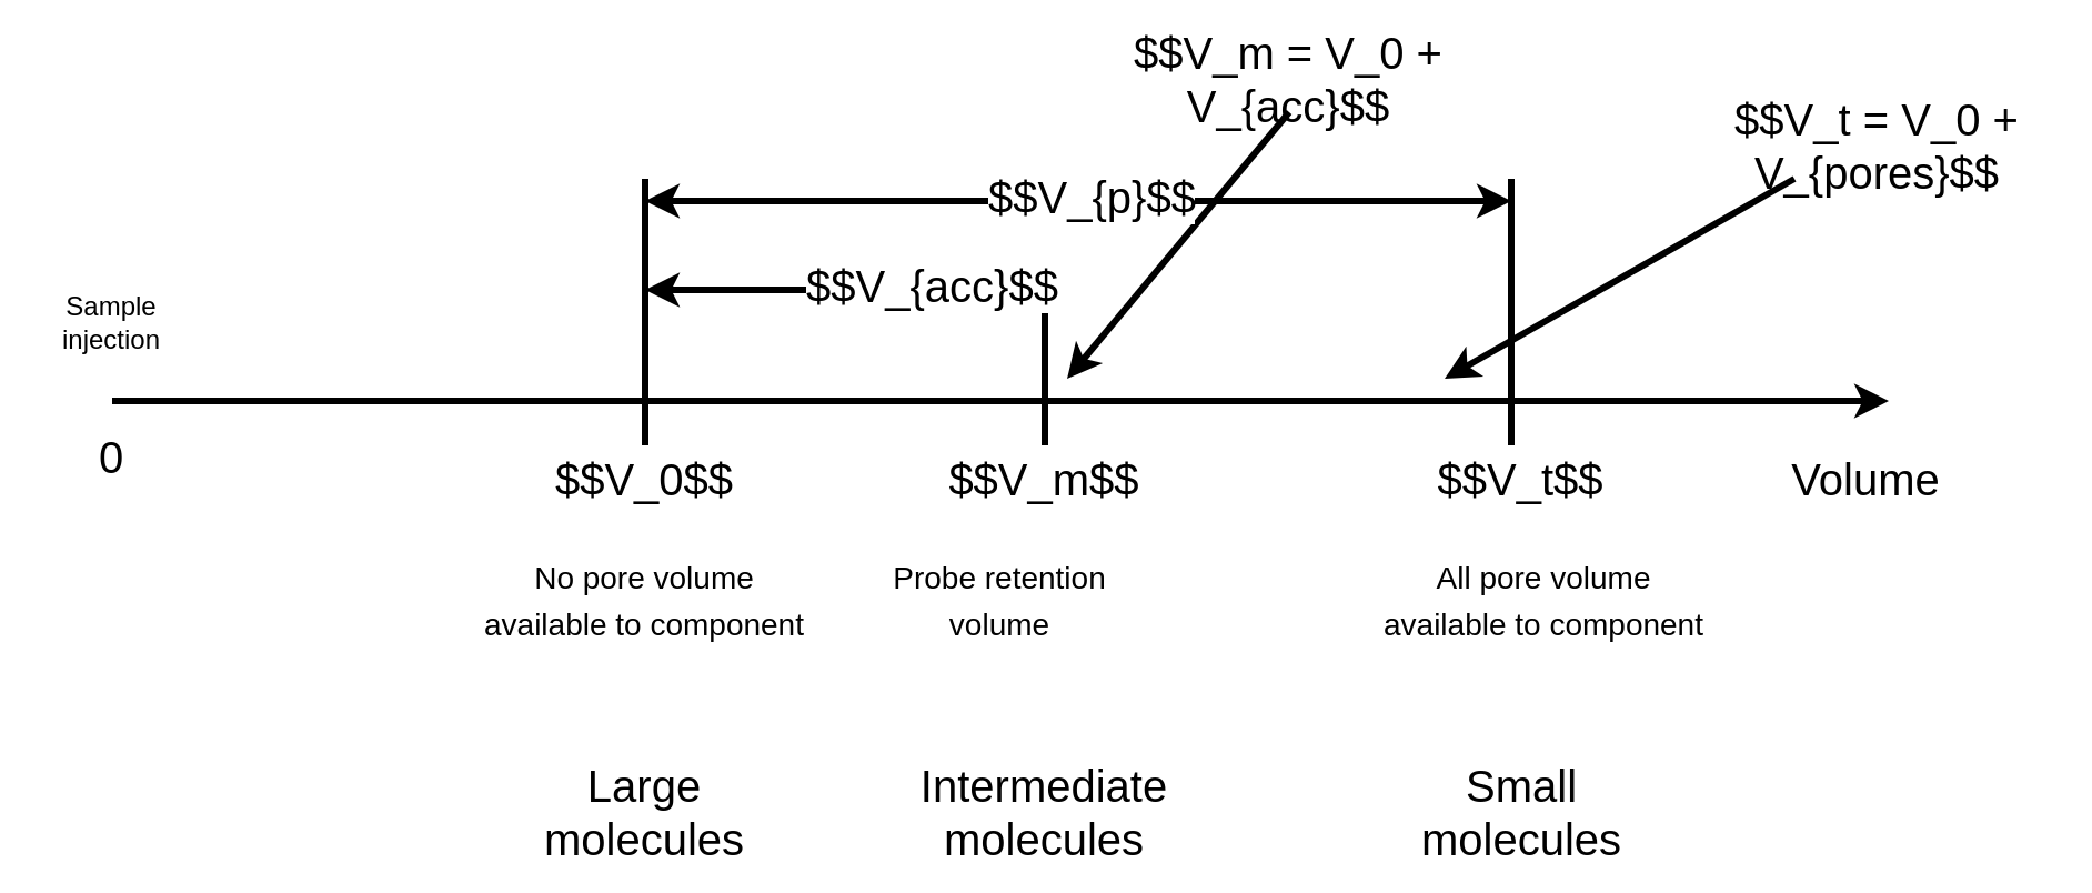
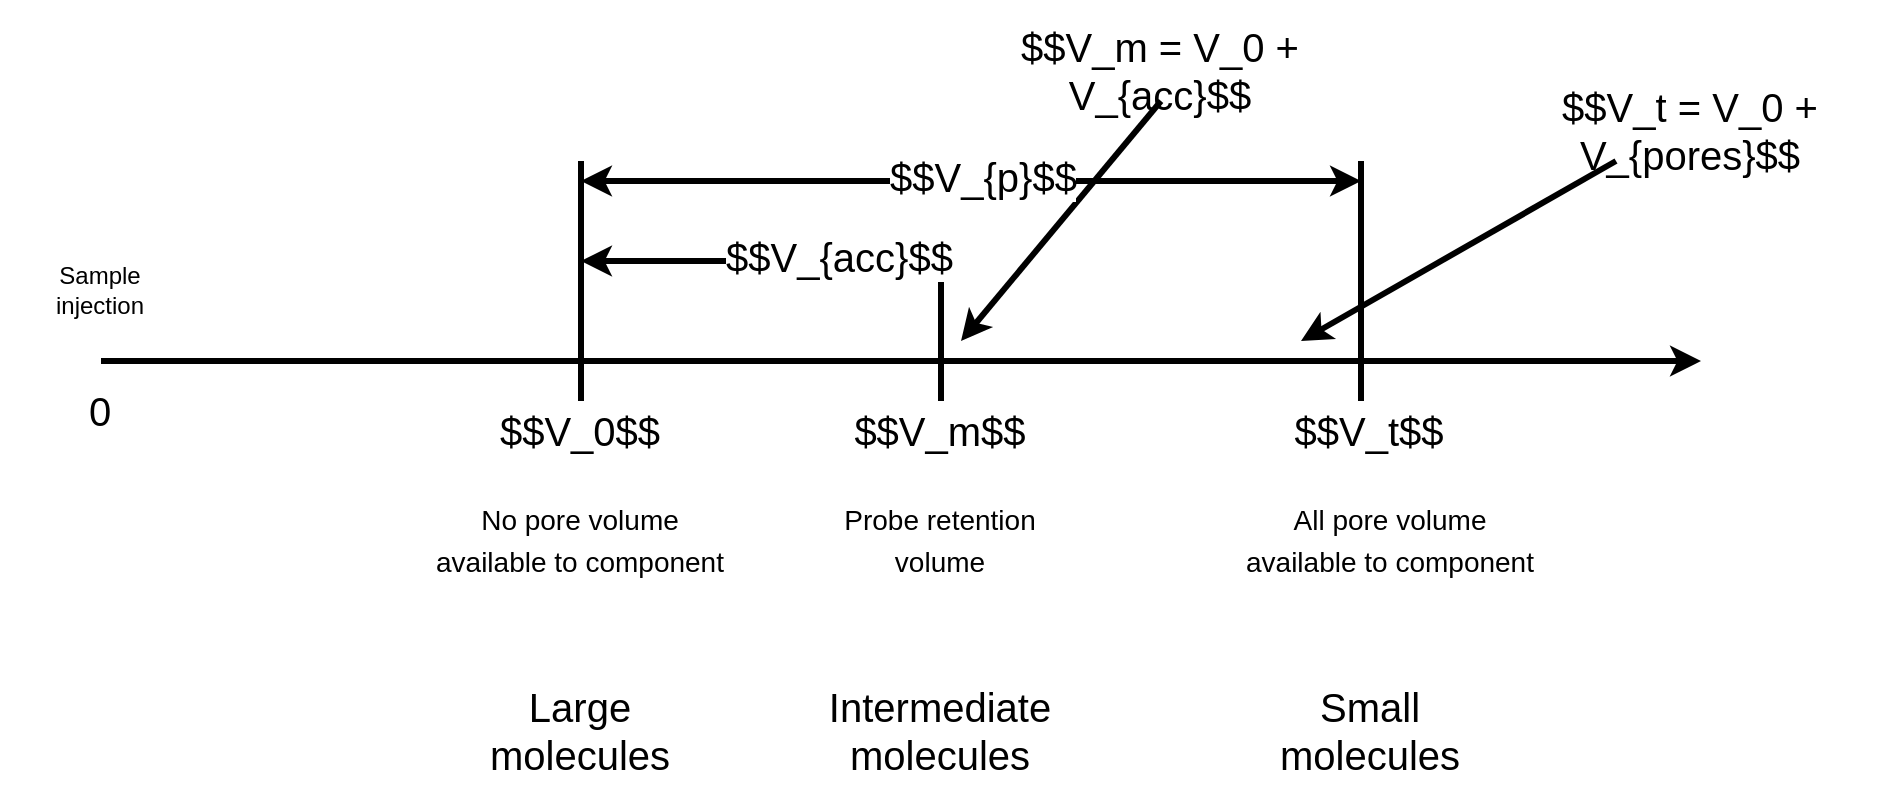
  <mxCell id="0" />
  <mxCell id="1" parent="0" />
  <mxCell id="2" value="" style="endArrow=classic;html=1;rounded=0;strokeWidth=3;" parent="1" edge="1"><mxGeometry width="50" height="50" relative="1" as="geometry"><mxPoint x="50" y="180" as="sourcePoint" /><mxPoint x="850" y="180" as="targetPoint" /></mxGeometry></mxCell>
  <mxCell id="3" value="" style="endArrow=none;html=1;rounded=0;strokeWidth=3;" parent="1" edge="1"><mxGeometry width="50" height="50" relative="1" as="geometry"><mxPoint x="290" y="200" as="sourcePoint" /><mxPoint x="290" y="80" as="targetPoint" /></mxGeometry></mxCell>
  <mxCell id="4" value="" style="endArrow=none;html=1;rounded=0;strokeWidth=3;" parent="1" edge="1"><mxGeometry width="50" height="50" relative="1" as="geometry"><mxPoint x="470" y="200" as="sourcePoint" /><mxPoint x="470" y="120" as="targetPoint" /></mxGeometry></mxCell>
- <mxCell id="5" value="&lt;font style=&quot;font-size: 20px;&quot;&gt;Volume&lt;/font&gt;" style="text;html=1;strokeColor=none;fillColor=none;align=center;verticalAlign=middle;whiteSpace=wrap;rounded=0;fontSize=20;" parent="1" vertex="1"><mxGeometry x="810" y="200" width="60" height="30" as="geometry" /></mxCell>
  <mxCell id="6" value="" style="endArrow=none;html=1;rounded=0;strokeWidth=3;" parent="1" edge="1"><mxGeometry width="50" height="50" relative="1" as="geometry"><mxPoint x="680" y="200" as="sourcePoint" /><mxPoint x="680" y="80" as="targetPoint" /></mxGeometry></mxCell>
  <mxCell id="7" value="$$V_0$$" style="text;html=1;strokeColor=none;fillColor=none;align=center;verticalAlign=middle;whiteSpace=wrap;rounded=0;fontSize=20;" parent="1" vertex="1"><mxGeometry x="270" y="200" width="40" height="30" as="geometry" /></mxCell>
  <mxCell id="8" value="$$V_m$$" style="text;html=1;strokeColor=none;fillColor=none;align=center;verticalAlign=middle;whiteSpace=wrap;rounded=0;fontSize=20;" parent="1" vertex="1"><mxGeometry x="420" y="200" width="100" height="30" as="geometry" /></mxCell>
  <mxCell id="9" value="$$V_t$$" style="text;html=1;strokeColor=none;fillColor=none;align=center;verticalAlign=middle;whiteSpace=wrap;rounded=0;fontSize=20;" parent="1" vertex="1"><mxGeometry x="660" y="200" width="49" height="30" as="geometry" /></mxCell>
  <mxCell id="10" value="$$V_m = V_0 + V_{acc}$$" style="text;html=1;strokeColor=none;fillColor=none;align=center;verticalAlign=middle;whiteSpace=wrap;rounded=0;fontSize=20;" parent="1" vertex="1"><mxGeometry x="500" y="20" width="160" height="30" as="geometry" /></mxCell>
  <mxCell id="11" value="" style="endArrow=classic;startArrow=classic;html=1;rounded=0;fontSize=14;strokeWidth=3;verticalAlign=top;align=center;" parent="1" edge="1"><mxGeometry width="50" height="50" relative="1" as="geometry"><mxPoint x="290" y="130" as="sourcePoint" /><mxPoint x="470" y="130" as="targetPoint" /></mxGeometry></mxCell>
  <mxCell id="12" value="$$V_{acc}$$" style="edgeLabel;html=1;align=left;verticalAlign=middle;resizable=0;points=[];fontSize=20;" parent="11" vertex="1" connectable="0"><mxGeometry x="-0.216" y="3" relative="1" as="geometry"><mxPoint as="offset" /></mxGeometry></mxCell>
  <mxCell id="13" value="$$V_t = V_0 + V_{pores}$$" style="text;html=1;strokeColor=none;fillColor=none;align=center;verticalAlign=middle;whiteSpace=wrap;rounded=0;fontSize=20;" parent="1" vertex="1"><mxGeometry x="770" y="50" width="150" height="30" as="geometry" /></mxCell>
  <mxCell id="14" value="" style="endArrow=classic;html=1;rounded=0;fontSize=17;strokeWidth=3;exitX=0.25;exitY=1;exitDx=0;exitDy=0;" parent="1" source="13" edge="1"><mxGeometry width="50" height="50" relative="1" as="geometry"><mxPoint x="720" y="130" as="sourcePoint" /><mxPoint x="650" y="170" as="targetPoint" /></mxGeometry></mxCell>
  <mxCell id="15" value="" style="endArrow=classic;html=1;rounded=0;fontSize=17;strokeWidth=3;exitX=0.5;exitY=1;exitDx=0;exitDy=0;" parent="1" source="10" edge="1"><mxGeometry width="50" height="50" relative="1" as="geometry"><mxPoint x="570" y="210" as="sourcePoint" /><mxPoint x="480" y="170" as="targetPoint" /></mxGeometry></mxCell>
  <mxCell id="16" value="" style="endArrow=classic;startArrow=classic;html=1;rounded=0;fontSize=14;strokeWidth=3;verticalAlign=top;align=center;" parent="1" edge="1"><mxGeometry width="50" height="50" relative="1" as="geometry"><mxPoint x="290" y="90" as="sourcePoint" /><mxPoint x="680" y="90" as="targetPoint" /></mxGeometry></mxCell>
  <mxCell id="17" value="$$V_{p}$$" style="edgeLabel;html=1;align=left;verticalAlign=middle;resizable=0;points=[];fontSize=20;" parent="16" vertex="1" connectable="0"><mxGeometry x="-0.216" y="3" relative="1" as="geometry"><mxPoint as="offset" /></mxGeometry></mxCell>
  <mxCell id="18" value="0" style="text;html=1;strokeColor=none;fillColor=none;align=center;verticalAlign=middle;whiteSpace=wrap;rounded=0;fontSize=20;" parent="1" vertex="1"><mxGeometry x="20" y="190" width="60" height="30" as="geometry" /></mxCell>
  <mxCell id="19" value="&lt;span style=&quot;font-size: 14px&quot;&gt;No pore volume available to component&lt;/span&gt;" style="text;html=1;strokeColor=none;fillColor=none;align=center;verticalAlign=middle;whiteSpace=wrap;rounded=0;fontSize=17;" parent="1" vertex="1"><mxGeometry x="215" y="255" width="150" height="30" as="geometry" /></mxCell>
- <mxCell id="20" value="&lt;span style=&quot;font-size: 14px&quot;&gt;Probe retention volume&lt;/span&gt;" style="text;html=1;strokeColor=none;fillColor=none;align=center;verticalAlign=middle;whiteSpace=wrap;rounded=0;fontSize=17;" parent="1" vertex="1"><mxGeometry x="400" y="255" width="100" height="30" as="geometry" /></mxCell>
+ <mxCell id="20" value="&lt;span style=&quot;font-size: 14px&quot;&gt;Probe retention volume&lt;/span&gt;" style="text;html=1;strokeColor=none;fillColor=none;align=center;verticalAlign=middle;whiteSpace=wrap;rounded=0;fontSize=17;" parent="1" vertex="1"><mxGeometry x="420" y="255" width="100" height="30" as="geometry" /></mxCell>
  <mxCell id="21" value="&lt;span style=&quot;font-size: 14px&quot;&gt;All pore volume available to component&lt;br&gt;&lt;/span&gt;" style="text;html=1;strokeColor=none;fillColor=none;align=center;verticalAlign=middle;whiteSpace=wrap;rounded=0;fontSize=17;" parent="1" vertex="1"><mxGeometry x="620" y="240" width="150" height="60" as="geometry" /></mxCell>
  <mxCell id="22" value="Sample injection" style="text;html=1;strokeColor=none;fillColor=none;align=center;verticalAlign=middle;whiteSpace=wrap;rounded=0;" vertex="1" parent="1"><mxGeometry x="20" y="130" width="60" height="30" as="geometry" /></mxCell>
  <mxCell id="23" value="&lt;font style=&quot;font-size: 20px&quot;&gt;Large molecules&lt;/font&gt;" style="text;html=1;strokeColor=none;fillColor=none;align=center;verticalAlign=middle;whiteSpace=wrap;rounded=0;" vertex="1" parent="1"><mxGeometry x="235" y="350" width="110" height="30" as="geometry" /></mxCell>
  <mxCell id="24" value="Intermediate molecules" style="text;html=1;strokeColor=none;fillColor=none;align=center;verticalAlign=middle;whiteSpace=wrap;rounded=0;fontSize=20;" vertex="1" parent="1"><mxGeometry x="440" y="350" width="60" height="30" as="geometry" /></mxCell>
  <mxCell id="25" value="Small &lt;br&gt;molecules" style="text;html=1;strokeColor=none;fillColor=none;align=center;verticalAlign=middle;whiteSpace=wrap;rounded=0;fontSize=20;" vertex="1" parent="1"><mxGeometry x="654.5" y="350" width="60" height="30" as="geometry" /></mxCell>
